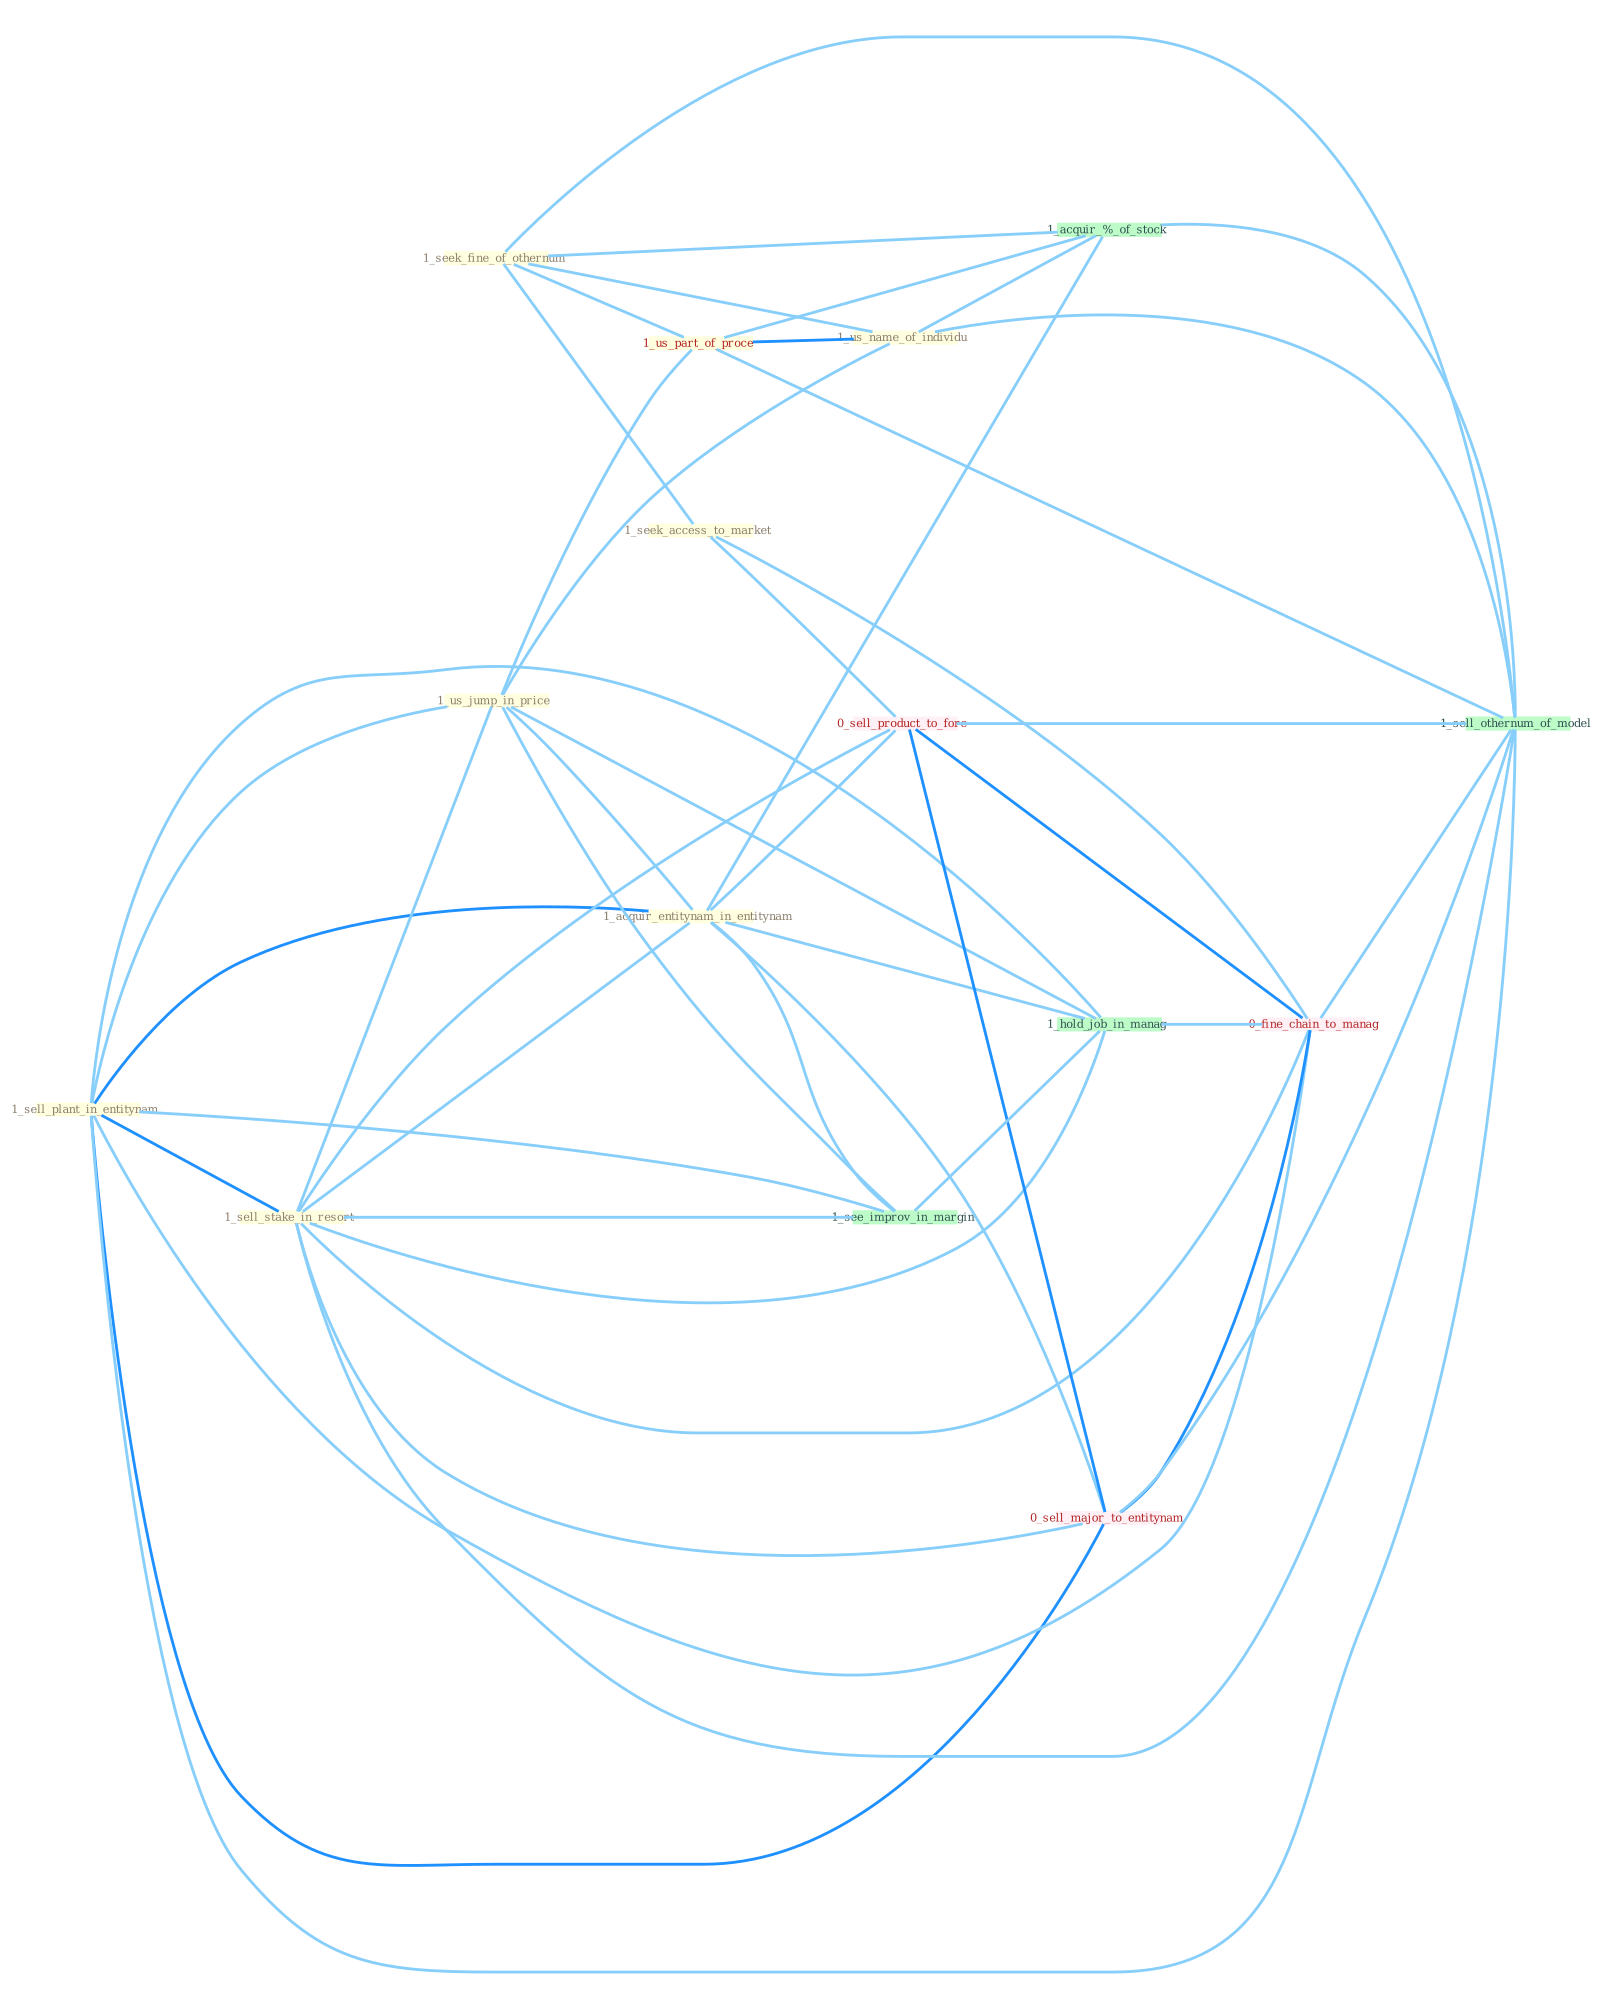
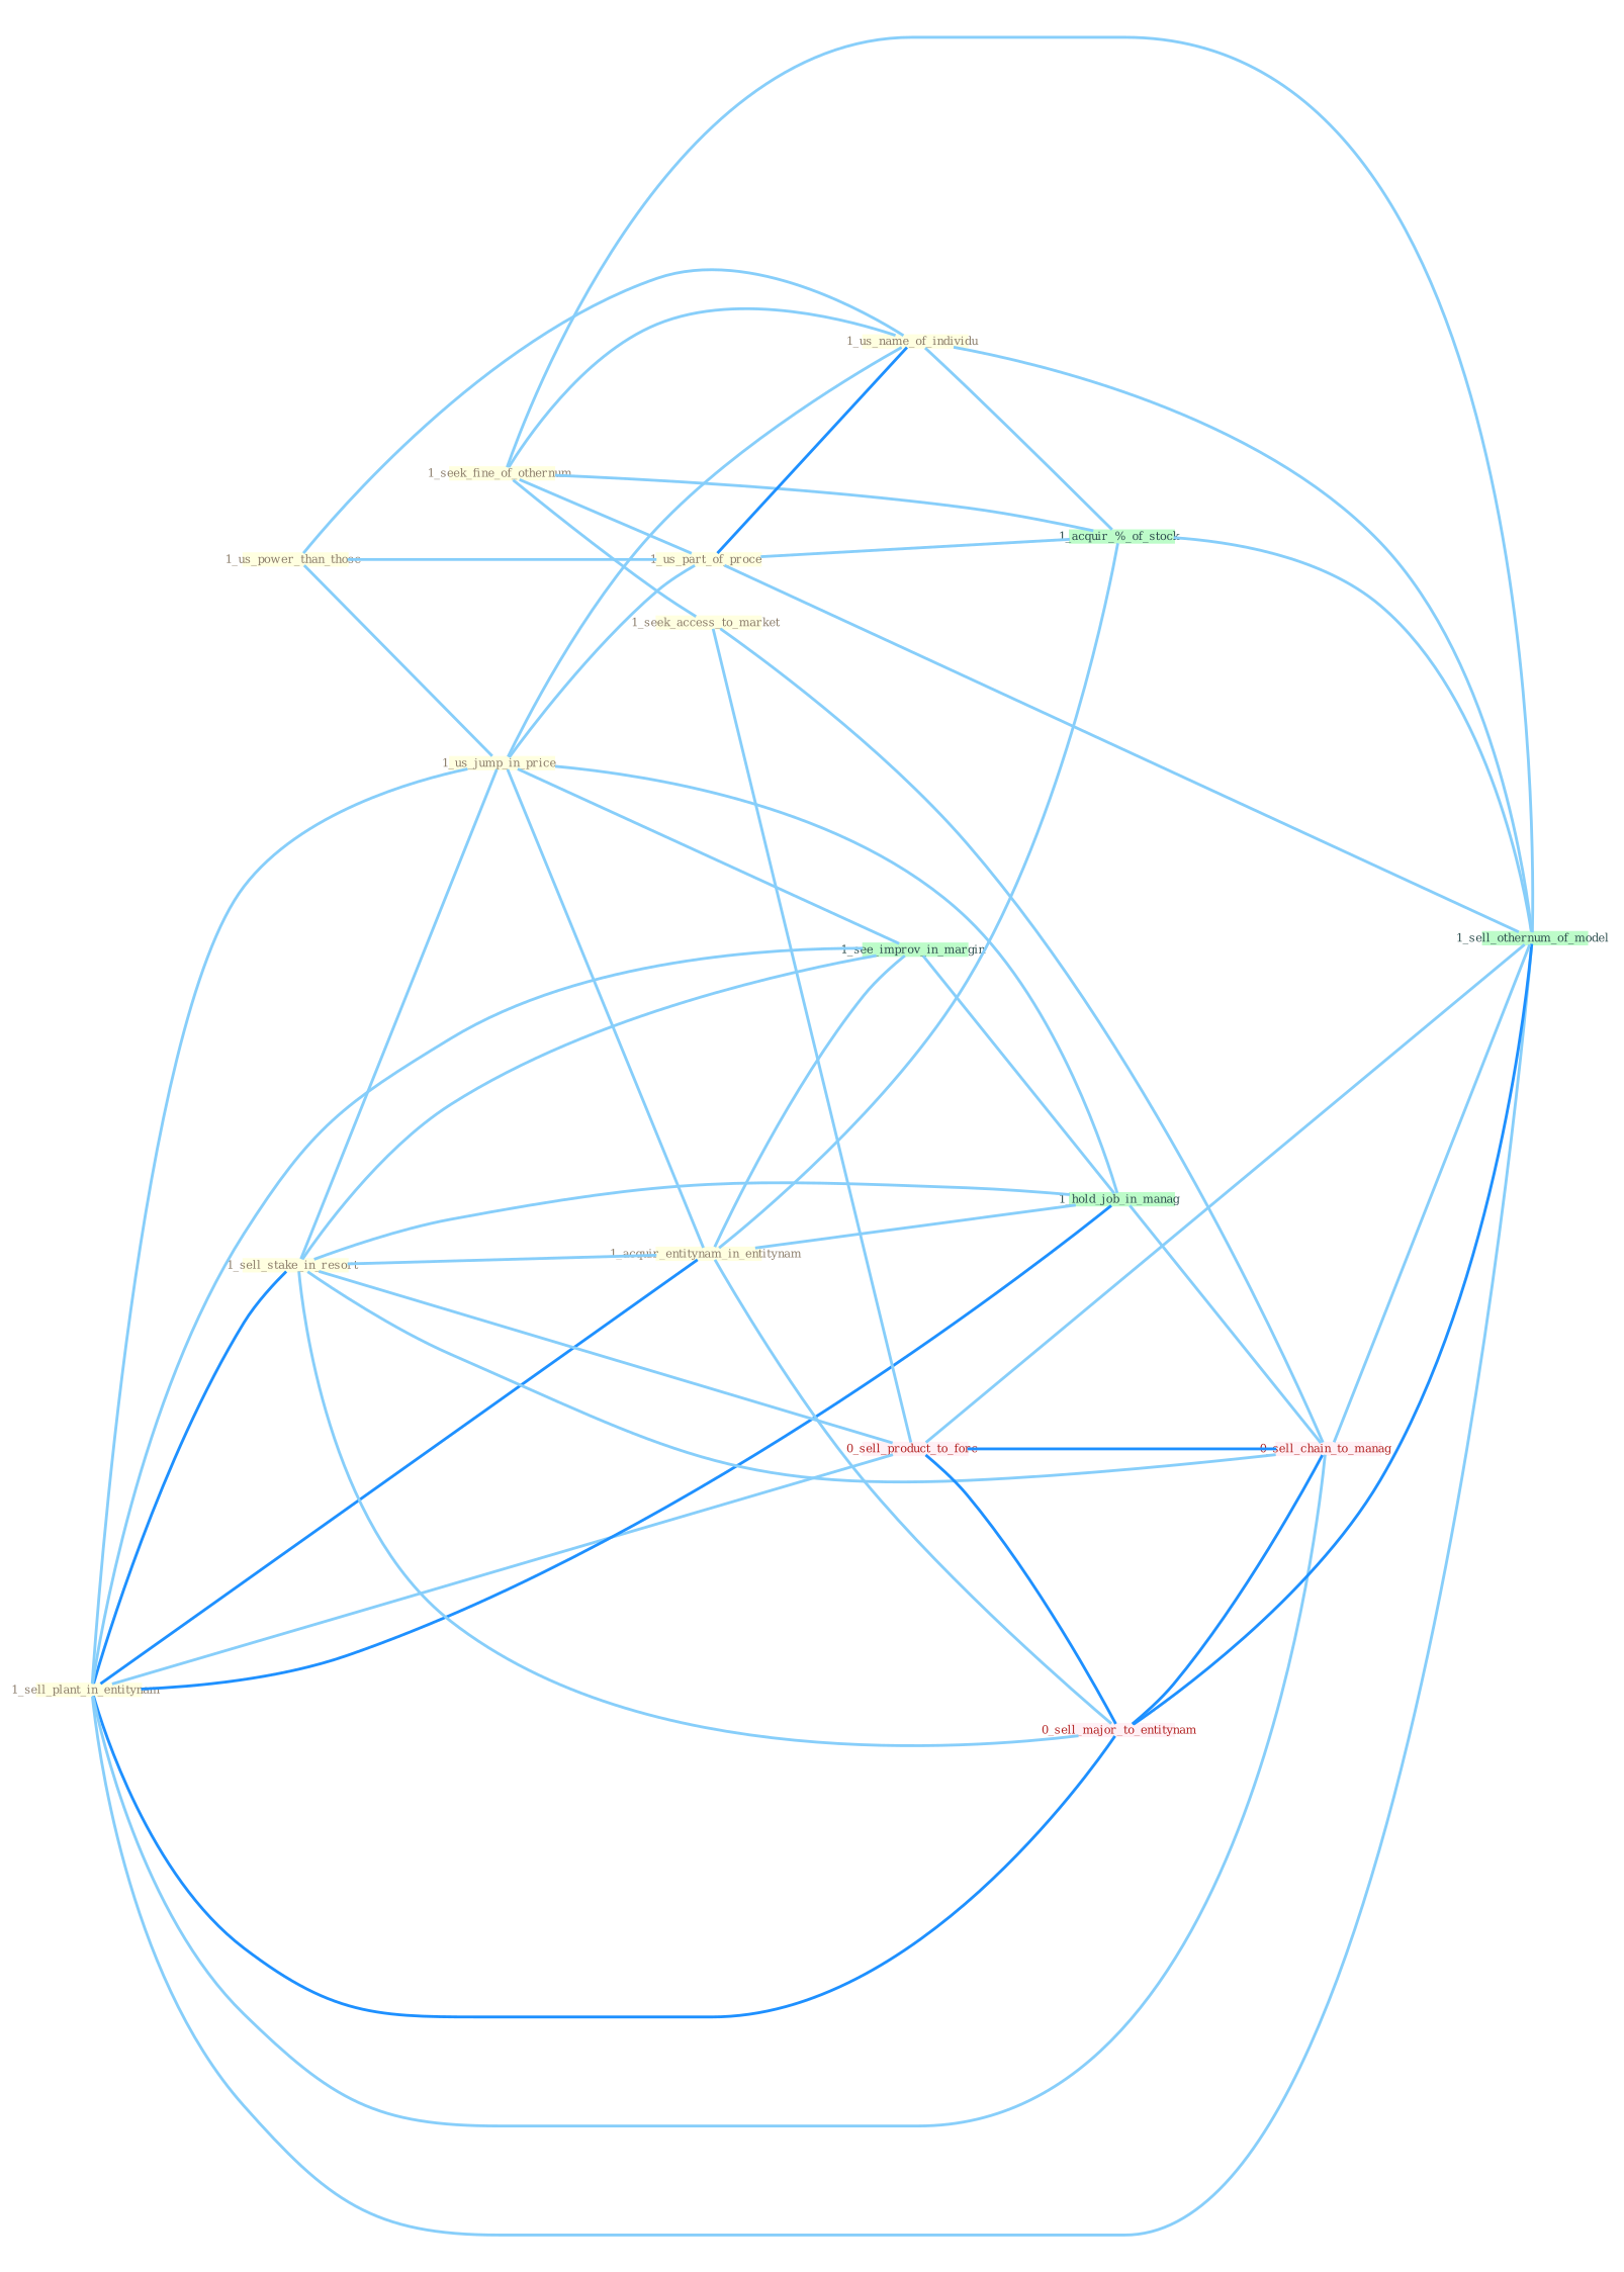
  graph {
    rankdir=LR
    node [color="#ffffe0" fixedsize=true fontcolor="#8b7d6b" fontsize=4 shape=polygon style=filled]
    edge [color="#87cefa" w=1]
    "1_seek_fine_of_othernum " [height=.06 width=.5]
    "1_sell_plant_in_entitynam " [height=.06 width=.5]
+   "1_us_power_than_those " [height=.06 width=.5]
    "1_sell_stake_in_resort " [height=.06 width=.5]
    "1_us_jump_in_price " [height=.06 width=.5]
    "1_seek_access_to_market " [height=.06 width=.5]
-   "1_us_part_of_proce " [fontcolor="#b22222" height=.06 width=.5]
+   "1_us_part_of_proce " [height=.06 width=.5]
    "1_acquir_entitynam_in_entitynam " [height=.06 width=.5]
    "1_us_name_of_individu " [height=.06 width=.5]
    "0_sell_product_to_forc " [color="#fff0f5" fontcolor="#b22222" height=.06 width=.5]
    "0_sell_major_to_entitynam " [color="#fff0f5" fontcolor="#b22222" height=.06 width=.5]
-   "0_sell_chain_to_manag " [color="#fff0f5" fontcolor="#b22222" height=.06 width=.5 label="0_fine_chain_to_manag"]
+   "0_sell_chain_to_manag " [color="#fff0f5" fontcolor="#b22222" height=.06 width=.5]
    "1_acquir_%_of_stock " [color="#BDFCC9" fontcolor="#2f4f4f" height=.06 width=.5]
    "1_sell_othernum_of_model " [color="#BDFCC9" fontcolor="#2f4f4f" height=.06 width=.5]
    "1_hold_job_in_manag " [color="#BDFCC9" fontcolor="#2f4f4f" height=.06 width=.5]
    "1_see_improv_in_margin " [color="#BDFCC9" fontcolor="#2f4f4f" height=.06 width=.5]
    subgraph sub_1 {
      "1_seek_fine_of_othernum "
      "1_sell_plant_in_entitynam "
+     "1_us_power_than_those "
      "1_sell_stake_in_resort "
      "1_us_jump_in_price "
      "1_seek_access_to_market "
      "1_us_part_of_proce "
      "1_acquir_entitynam_in_entitynam "
      "1_us_name_of_individu "
    }
    subgraph sub_2 {
      "0_sell_product_to_forc "
      "0_sell_major_to_entitynam "
      "0_sell_chain_to_manag "
    }
    "1_seek_fine_of_othernum " -- "1_seek_access_to_market "
    "1_seek_fine_of_othernum " -- "1_us_part_of_proce "
    "1_seek_fine_of_othernum " -- "1_us_name_of_individu "
    "1_seek_fine_of_othernum " -- "1_acquir_%_of_stock "
    "1_seek_fine_of_othernum " -- "1_sell_othernum_of_model "
    "1_sell_plant_in_entitynam " -- "1_sell_stake_in_resort " [color="#1e90ff" w=2]
    "1_sell_plant_in_entitynam " -- "1_us_jump_in_price "
    "1_sell_plant_in_entitynam " -- "1_acquir_entitynam_in_entitynam " [color="#1e90ff" w=2]
-   "1_acquir_entitynam_in_entitynam " -- "0_sell_product_to_forc "
+   "1_sell_plant_in_entitynam " -- "0_sell_product_to_forc "
    "1_sell_plant_in_entitynam " -- "0_sell_major_to_entitynam " [color="#1e90ff" w=2]
    "1_sell_plant_in_entitynam " -- "0_sell_chain_to_manag "
    "1_sell_plant_in_entitynam " -- "1_sell_othernum_of_model "
-   "1_sell_plant_in_entitynam " -- "1_hold_job_in_manag "
+   "1_sell_plant_in_entitynam " -- "1_hold_job_in_manag " [color="#1e90ff"]
    "1_sell_plant_in_entitynam " -- "1_see_improv_in_margin "
+   "1_us_power_than_those " -- "1_us_jump_in_price "
+   "1_us_power_than_those " -- "1_us_part_of_proce "
+   "1_us_power_than_those " -- "1_us_name_of_individu "
    "1_sell_stake_in_resort " -- "1_us_jump_in_price "
    "1_sell_stake_in_resort " -- "1_acquir_entitynam_in_entitynam "
    "1_sell_stake_in_resort " -- "0_sell_product_to_forc "
    "1_sell_stake_in_resort " -- "0_sell_major_to_entitynam "
    "1_sell_stake_in_resort " -- "0_sell_chain_to_manag "
-   "1_sell_stake_in_resort " -- "1_sell_othernum_of_model "
    "1_sell_stake_in_resort " -- "1_hold_job_in_manag "
    "1_sell_stake_in_resort " -- "1_see_improv_in_margin "
    "1_us_jump_in_price " -- "1_us_part_of_proce "
    "1_us_jump_in_price " -- "1_acquir_entitynam_in_entitynam "
    "1_us_jump_in_price " -- "1_us_name_of_individu "
    "1_us_jump_in_price " -- "1_hold_job_in_manag "
    "1_us_jump_in_price " -- "1_see_improv_in_margin "
    "1_seek_access_to_market " -- "0_sell_product_to_forc "
    "1_seek_access_to_market " -- "0_sell_chain_to_manag "
    "1_us_part_of_proce " -- "1_us_name_of_individu " [color="#1e90ff" w=2]
    "1_us_part_of_proce " -- "1_acquir_%_of_stock "
    "1_us_part_of_proce " -- "1_sell_othernum_of_model "
    "1_acquir_entitynam_in_entitynam " -- "0_sell_major_to_entitynam "
    "1_acquir_entitynam_in_entitynam " -- "1_acquir_%_of_stock "
    "1_acquir_entitynam_in_entitynam " -- "1_hold_job_in_manag "
    "1_acquir_entitynam_in_entitynam " -- "1_see_improv_in_margin "
    "1_us_name_of_individu " -- "1_acquir_%_of_stock "
    "1_us_name_of_individu " -- "1_sell_othernum_of_model "
    "0_sell_product_to_forc " -- "0_sell_major_to_entitynam " [color="#1e90ff" w=2]
    "0_sell_product_to_forc " -- "0_sell_chain_to_manag " [color="#1e90ff" w=2]
    "0_sell_product_to_forc " -- "1_sell_othernum_of_model "
    "0_sell_major_to_entitynam " -- "0_sell_chain_to_manag " [color="#1e90ff" w=2]
-   "0_sell_major_to_entitynam " -- "1_sell_othernum_of_model "
+   "0_sell_major_to_entitynam " -- "1_sell_othernum_of_model " [color="#1e90ff"]
    "0_sell_chain_to_manag " -- "1_sell_othernum_of_model "
    "1_acquir_%_of_stock " -- "1_sell_othernum_of_model "
    "1_hold_job_in_manag " -- "0_sell_chain_to_manag "
    "1_see_improv_in_margin " -- "1_hold_job_in_manag "
  }
